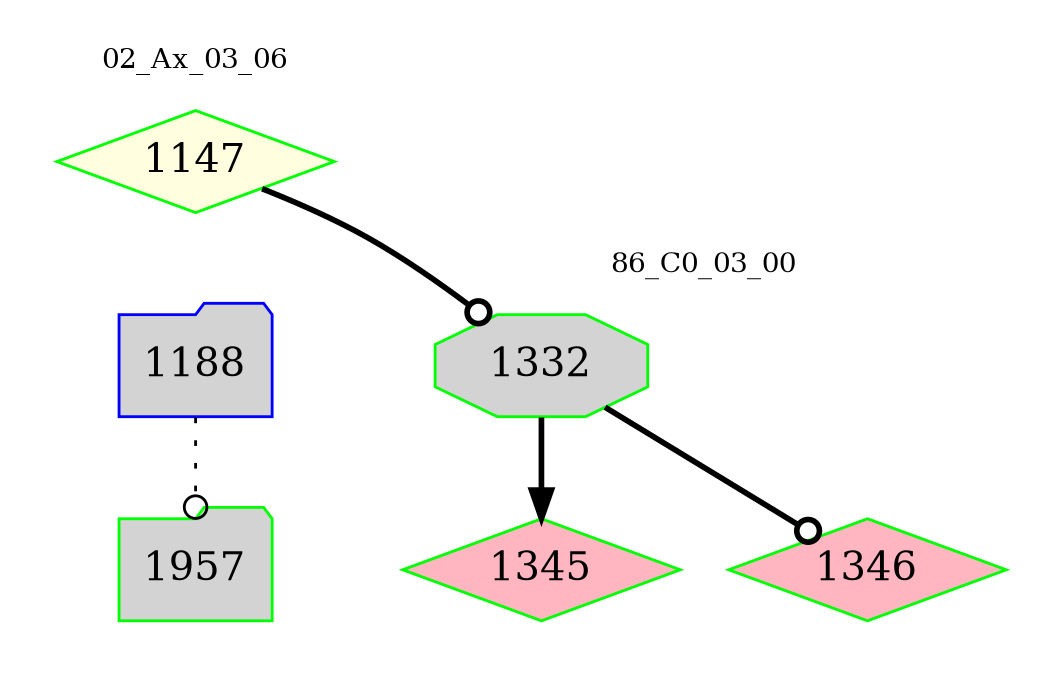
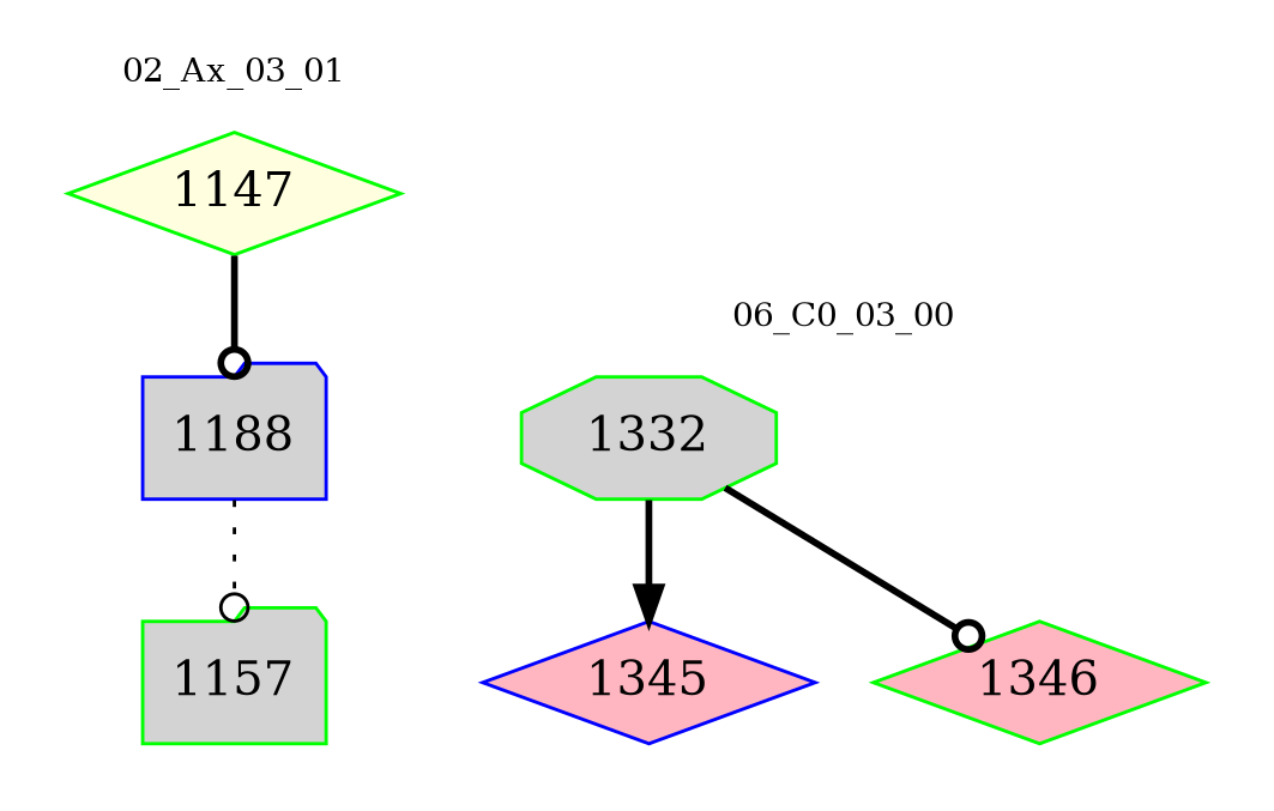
  digraph {
    node [color=green fillcolor=lightgrey shape=diamond style=filled]
    edge [arrowhead=odot color=black style=bold]
    n1 [fillcolor=lightyellow label=1147]
    n2 [color=blue label=1188 shape=folder]
-   n3 [label=1957 shape=folder]
+   n3 [label=1157 shape=folder]
    n4 [label=1332 shape=octagon]
-   n5 [fillcolor=lightpink label=1345]
+   n5 [color=blue fillcolor=lightpink label=1345]
    n6 [fillcolor=lightpink label=1346]
    subgraph cluster_1 {
      color=white
      fontsize=10
-     label="02_Ax_03_06"
+     label="02_Ax_03_01"
      n1
      n2
      n3
    }
    subgraph cluster_2 {
      color=white
      fontsize=10
-     label="86_C0_03_00"
+     label="06_C0_03_00"
      n4
      n5
      n6
    }
-   n1 -> n4
+   n1 -> n2
    n2 -> n3 [style=dotted]
    n4 -> n5 [arrowhead=normal]
    n4 -> n6
  }
